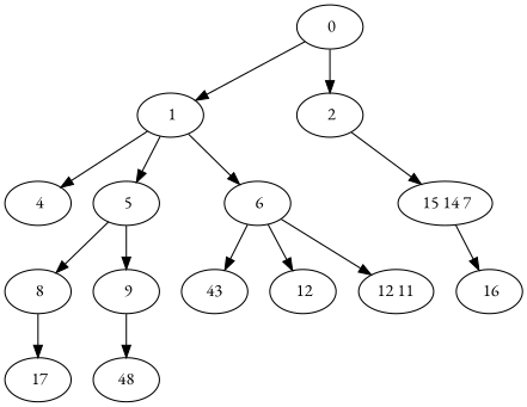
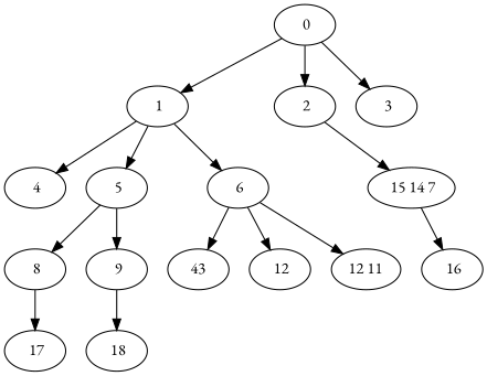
  digraph {
    fontname="EB Garamond"
    node [fontname="EB Garamond"]
    edge [fontname="EB Garamond"]
    " 0"
    " 1"
    " 2"
+   " 3"
    " 4"
    " 5"
    " 6"
    " 15 14 7"
    " 8"
    " 9"
    n11 [label=43]
    " 12"
    n13 [label="12 11"]
    " 16"
    " 17"
-   " 18" [label=48]
+   " 18"
    " 0" -> " 1"
    " 0" -> " 2"
+   " 0" -> " 3"
    " 1" -> " 4"
    " 1" -> " 5"
    " 1" -> " 6"
    " 2" -> " 15 14 7"
    " 5" -> " 8"
    " 5" -> " 9"
    " 6" -> n11
    " 6" -> " 12"
    " 6" -> n13
    " 15 14 7" -> " 16"
    " 8" -> " 17"
    " 9" -> " 18"
  }
